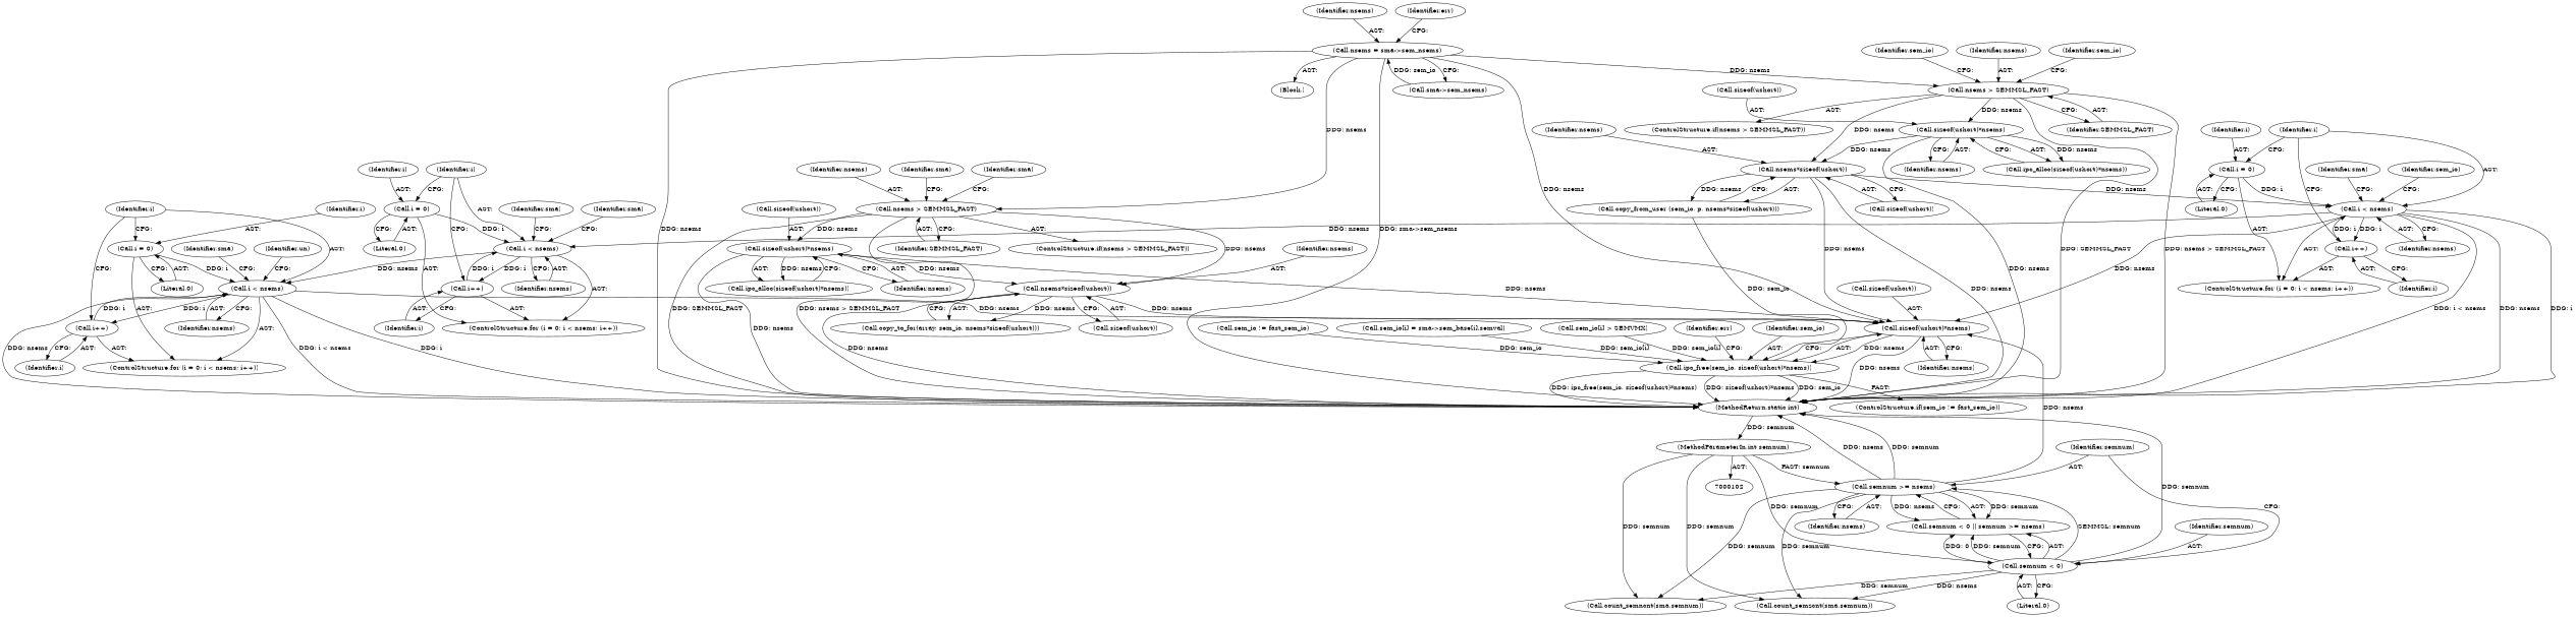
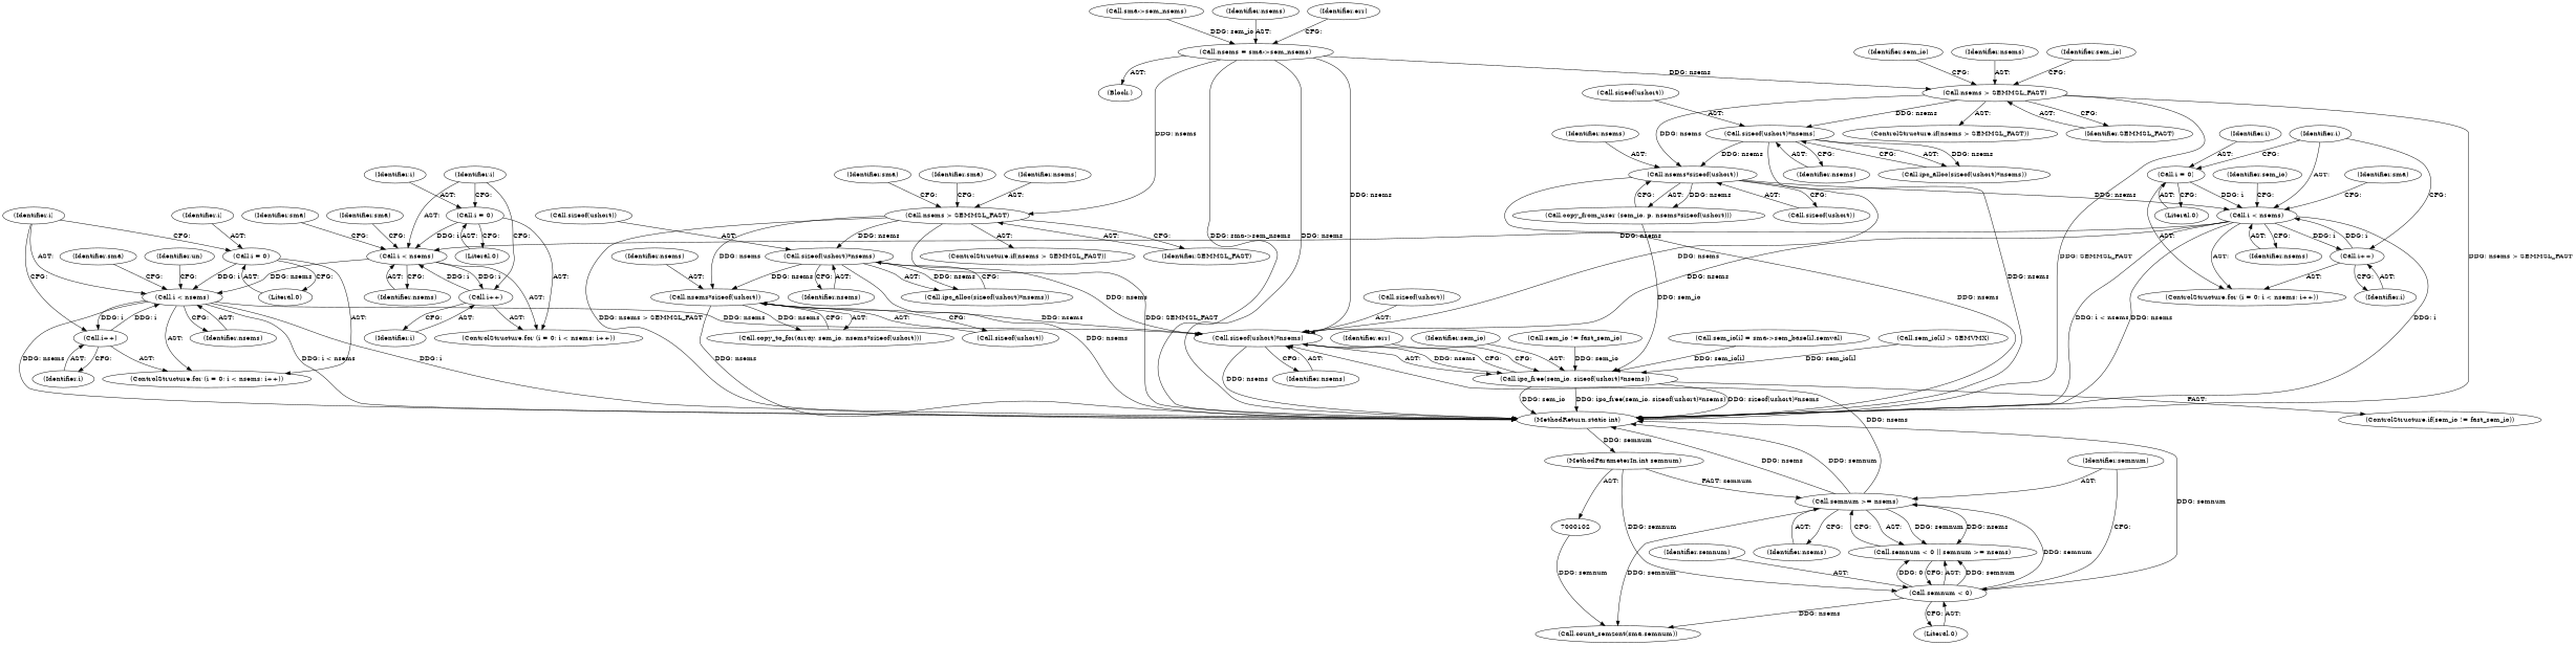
  digraph {
    n1 [label="(Call,sizeof(ushort)*nsems)"]
    n2 [label="(Call,ipc_free(sem_io, sizeof(ushort)*nsems))"]
    n3 [label="(Identifier,nsems)"]
    n4 [label="(MethodReturn,static int)"]
    n5 [label="(ControlStructure,if(sem_io != fast_sem_io))"]
    n6 [label="(MethodParameterIn,int semnum)"]
    n7 [label="(Call,i < nsems)"]
    n8 [label="(Call,i++)"]
    n9 [label="(Call,i < nsems)"]
    n10 [label="(Identifier,nsems)"]
    n11 [label="(ControlStructure,for (i = 0; i < nsems; i++))"]
    n12 [label="(Identifier,i)"]
    n13 [label="(Call,i < nsems)"]
    n14 [label="(Call,i++)"]
    n15 [label="(ControlStructure,for (i = 0; i < nsems; i++))"]
    n16 [label="(Identifier,nsems)"]
    n17 [label="(Call,i = 0)"]
    n18 [label="(Literal,0)"]
    n19 [label="(Call,nsems*sizeof(ushort))"]
    n20 [label="(Call,copy_from_user (sem_io, p, nsems*sizeof(ushort)))"]
    n21 [label="(Call,sizeof(ushort))"]
    n22 [label="(Call,nsems > SEMMSL_FAST)"]
    n23 [label="(Call,sizeof(ushort)*nsems)"]
    n24 [label="(Identifier,SEMMSL_FAST)"]
    n25 [label="(ControlStructure,if(nsems > SEMMSL_FAST))"]
    n26 [label="(Identifier,nsems)"]
    n27 [label="(Call,ipc_alloc(sizeof(ushort)*nsems))"]
    n28 [label="(Call,nsems = sma->sem_nsems)"]
    n29 [label="(Call,nsems > SEMMSL_FAST)"]
    n30 [label="(Call,sma->sem_nsems)"]
    n31 [label="(Block,)"]
    n32 [label="(Call,semnum >= nsems)"]
    n33 [label="(Call,count_semzcnt(sma,semnum))"]
    n34 [label="(Call,semnum < 0 || semnum >= nsems)"]
    n35 [label="(Identifier,nsems)"]
-   n36 [label="(Call,count_semncnt(sma,semnum))"]
    n37 [label="(Call,nsems*sizeof(ushort))"]
    n38 [label="(Call,sizeof(ushort)*nsems)"]
    n39 [label="(Identifier,SEMMSL_FAST)"]
    n40 [label="(ControlStructure,if(nsems > SEMMSL_FAST))"]
    n41 [label="(Call,semnum < 0)"]
    n42 [label="(Literal,0)"]
    n43 [label=7000102]
    n44 [label="(Call,sizeof(ushort))"]
    n45 [label="(Call,copy_to_for(array, sem_io, nsems*sizeof(ushort)))"]
    n46 [label="(Call,ipc_alloc(sizeof(ushort)*nsems))"]
    n47 [label="(Identifier,nsems)"]
    n48 [label="(Call,i++)"]
    n49 [label="(ControlStructure,for (i = 0; i < nsems; i++))"]
    n50 [label="(Identifier,nsems)"]
    n51 [label="(Identifier,i)"]
    n52 [label="(Call,i = 0)"]
    n53 [label="(Literal,0)"]
    n54 [label="(Identifier,i)"]
    n55 [label="(Call,i = 0)"]
    n56 [label="(Literal,0)"]
    n57 [label="(Identifier,nsems)"]
    n58 [label="(Identifier,i)"]
    n59 [label="(Identifier,sem_io)"]
    n60 [label="(Identifier,nsems)"]
    n61 [label="(Identifier,i)"]
    n62 [label="(Identifier,i)"]
    n63 [label="(Call,sizeof(ushort))"]
    n64 [label="(Identifier,nsems)"]
    n65 [label="(Identifier,i)"]
    n66 [label="(Identifier,semnum)"]
    n67 [label="(Identifier,sma)"]
    n68 [label="(Call,sizeof(ushort))"]
    n69 [label="(Identifier,sma)"]
    n70 [label="(Identifier,sma)"]
    n71 [label="(Identifier,sma)"]
    n72 [label="(Identifier,sma)"]
    n73 [label="(Identifier,sma)"]
    n74 [label="(Identifier,nsems)"]
    n75 [label="(Identifier,un)"]
    n76 [label="(Identifier,nsems)"]
    n77 [label="(Call,sem_io != fast_sem_io)"]
    n78 [label="(Identifier,err)"]
    n79 [label="(Identifier,i)"]
    n80 [label="(Call,sem_io[i] = sma->sem_base[i].semval)"]
    n81 [label="(Call,sizeof(ushort))"]
    n82 [label="(Call,sem_io[i] > SEMVMX)"]
    n83 [label="(Identifier,semnum)"]
    n84 [label="(Identifier,sem_io)"]
    n85 [label="(Identifier,err)"]
    n86 [label="(Identifier,sem_io)"]
    n87 [label="(Identifier,i)"]
    n88 [label="(Identifier,sem_io)"]
    n1 -> n2 [label="AST: "]
    n1 -> n2 [label="DDG: nsems"]
    n1 -> n3 [label="CFG: "]
    n1 -> n4 [label="DDG: nsems"]
    n2 -> n1 [label="CFG: "]
    n2 -> n4 [label="DDG: sem_io"]
    n2 -> n4 [label="DDG: ipc_free(sem_io, sizeof(ushort)*nsems)"]
    n2 -> n4 [label="DDG: sizeof(ushort)*nsems"]
    n2 -> n5 [label="FAST: "]
    n3 -> n1 [label="AST: "]
    n4 -> n6 [label="DDG: semnum"]
    n6 -> n32 [label="FAST: semnum"]
-   n6 -> n33 [label="DDG: semnum"]
-   n6 -> n36 [label="DDG: semnum"]
+   n43 -> n33 [label="DDG: semnum"]
    n6 -> n41 [label="DDG: semnum"]
    n6 -> n43 [label="AST: "]
    n7 -> n1 [label="DDG: nsems"]
    n7 -> n4 [label="DDG: i < nsems"]
    n7 -> n4 [label="DDG: nsems"]
    n7 -> n4 [label="DDG: i"]
    n7 -> n8 [label="DDG: i"]
    n7 -> n9 [label="DDG: nsems"]
    n7 -> n10 [label="CFG: "]
    n7 -> n11 [label="AST: "]
    n8 -> n7 [label="DDG: i"]
    n8 -> n11 [label="AST: "]
    n8 -> n12 [label="CFG: "]
    n9 -> n13 [label="DDG: nsems"]
    n9 -> n14 [label="DDG: i"]
    n9 -> n15 [label="AST: "]
    n9 -> n16 [label="CFG: "]
    n10 -> n7 [label="AST: "]
    n12 -> n8 [label="AST: "]
    n13 -> n1 [label="DDG: nsems"]
    n13 -> n4 [label="DDG: i < nsems"]
    n13 -> n4 [label="DDG: i"]
    n13 -> n4 [label="DDG: nsems"]
    n13 -> n48 [label="DDG: i"]
    n13 -> n49 [label="AST: "]
    n13 -> n50 [label="CFG: "]
    n14 -> n9 [label="DDG: i"]
    n14 -> n15 [label="AST: "]
    n14 -> n54 [label="CFG: "]
    n16 -> n9 [label="AST: "]
    n17 -> n7 [label="DDG: i"]
    n17 -> n11 [label="AST: "]
    n17 -> n18 [label="CFG: "]
    n18 -> n17 [label="AST: "]
    n19 -> n1 [label="DDG: nsems"]
    n19 -> n4 [label="DDG: nsems"]
    n19 -> n7 [label="DDG: nsems"]
    n19 -> n20 [label="AST: "]
    n19 -> n20 [label="DDG: nsems"]
    n19 -> n21 [label="CFG: "]
    n20 -> n2 [label="DDG: sem_io"]
    n20 -> n19 [label="CFG: "]
    n21 -> n19 [label="AST: "]
    n22 -> n4 [label="DDG: SEMMSL_FAST"]
    n22 -> n4 [label="DDG: nsems > SEMMSL_FAST"]
    n22 -> n19 [label="DDG: nsems"]
    n22 -> n23 [label="DDG: nsems"]
    n22 -> n24 [label="CFG: "]
    n22 -> n25 [label="AST: "]
    n23 -> n4 [label="DDG: nsems"]
    n23 -> n19 [label="DDG: nsems"]
    n23 -> n26 [label="CFG: "]
    n23 -> n27 [label="AST: "]
    n23 -> n27 [label="DDG: nsems"]
    n24 -> n22 [label="AST: "]
    n26 -> n23 [label="AST: "]
    n27 -> n23 [label="CFG: "]
    n28 -> n1 [label="DDG: nsems"]
    n28 -> n4 [label="DDG: sma->sem_nsems"]
    n28 -> n4 [label="DDG: nsems"]
    n28 -> n22 [label="DDG: nsems"]
    n28 -> n29 [label="DDG: nsems"]
-   n28 -> n30 [label="CFG: "]
    n28 -> n31 [label="AST: "]
    n29 -> n4 [label="DDG: SEMMSL_FAST"]
    n29 -> n4 [label="DDG: nsems > SEMMSL_FAST"]
    n29 -> n37 [label="DDG: nsems"]
    n29 -> n38 [label="DDG: nsems"]
    n29 -> n39 [label="CFG: "]
    n29 -> n40 [label="AST: "]
    n30 -> n28 [label="DDG: sem_io"]
    n32 -> n1 [label="DDG: nsems"]
    n32 -> n4 [label="DDG: nsems"]
    n32 -> n4 [label="DDG: semnum"]
    n32 -> n33 [label="DDG: semnum"]
    n32 -> n34 [label="AST: "]
    n32 -> n34 [label="DDG: semnum"]
    n32 -> n34 [label="DDG: nsems"]
    n32 -> n35 [label="CFG: "]
-   n32 -> n36 [label="DDG: semnum"]
    n34 -> n32 [label="CFG: "]
    n34 -> n41 [label="CFG: "]
    n35 -> n32 [label="AST: "]
    n37 -> n1 [label="DDG: nsems"]
    n37 -> n4 [label="DDG: nsems"]
    n37 -> n44 [label="CFG: "]
    n37 -> n45 [label="AST: "]
    n37 -> n45 [label="DDG: nsems"]
    n38 -> n1 [label="DDG: nsems"]
    n38 -> n4 [label="DDG: nsems"]
    n38 -> n37 [label="DDG: nsems"]
    n38 -> n46 [label="AST: "]
    n38 -> n46 [label="DDG: nsems"]
    n38 -> n47 [label="CFG: "]
    n39 -> n29 [label="AST: "]
    n41 -> n4 [label="DDG: semnum"]
-   n41 -> n32 [label="SEMMSL: semnum"]
+   n41 -> n32 [label="DDG: semnum"]
    n41 -> n33 [label="DDG: nsems"]
    n41 -> n34 [label="AST: "]
    n41 -> n34 [label="DDG: semnum"]
    n41 -> n34 [label="DDG: 0"]
-   n41 -> n36 [label="DDG: semnum"]
    n41 -> n42 [label="CFG: "]
    n42 -> n41 [label="AST: "]
    n44 -> n37 [label="AST: "]
    n45 -> n37 [label="CFG: "]
    n46 -> n38 [label="CFG: "]
    n47 -> n38 [label="AST: "]
    n48 -> n13 [label="DDG: i"]
    n48 -> n49 [label="AST: "]
    n48 -> n51 [label="CFG: "]
    n50 -> n13 [label="AST: "]
    n51 -> n48 [label="AST: "]
    n52 -> n13 [label="DDG: i"]
    n52 -> n49 [label="AST: "]
    n52 -> n53 [label="CFG: "]
    n53 -> n52 [label="AST: "]
    n54 -> n14 [label="AST: "]
    n55 -> n9 [label="DDG: i"]
    n55 -> n15 [label="AST: "]
    n55 -> n56 [label="CFG: "]
    n56 -> n55 [label="AST: "]
    n57 -> n28 [label="AST: "]
    n58 -> n52 [label="AST: "]
    n59 -> n2 [label="AST: "]
    n60 -> n29 [label="AST: "]
    n61 -> n7 [label="AST: "]
    n61 -> n8 [label="CFG: "]
    n61 -> n17 [label="CFG: "]
    n62 -> n55 [label="AST: "]
    n63 -> n23 [label="AST: "]
    n64 -> n19 [label="AST: "]
    n65 -> n17 [label="AST: "]
    n66 -> n32 [label="AST: "]
    n66 -> n41 [label="CFG: "]
    n67 -> n29 [label="CFG: "]
    n68 -> n1 [label="AST: "]
    n69 -> n13 [label="CFG: "]
    n70 -> n29 [label="CFG: "]
    n71 -> n9 [label="CFG: "]
    n72 -> n7 [label="CFG: "]
    n73 -> n9 [label="CFG: "]
    n74 -> n37 [label="AST: "]
    n75 -> n13 [label="CFG: "]
    n76 -> n22 [label="AST: "]
    n77 -> n2 [label="DDG: sem_io"]
    n78 -> n28 [label="CFG: "]
    n79 -> n9 [label="AST: "]
    n79 -> n14 [label="CFG: "]
    n79 -> n55 [label="CFG: "]
    n80 -> n2 [label="DDG: sem_io[i]"]
    n81 -> n38 [label="AST: "]
    n82 -> n2 [label="DDG: sem_io[i]"]
    n83 -> n41 [label="AST: "]
    n84 -> n22 [label="CFG: "]
    n85 -> n2 [label="CFG: "]
    n86 -> n22 [label="CFG: "]
    n87 -> n13 [label="AST: "]
    n87 -> n48 [label="CFG: "]
    n87 -> n52 [label="CFG: "]
    n88 -> n7 [label="CFG: "]
  }
